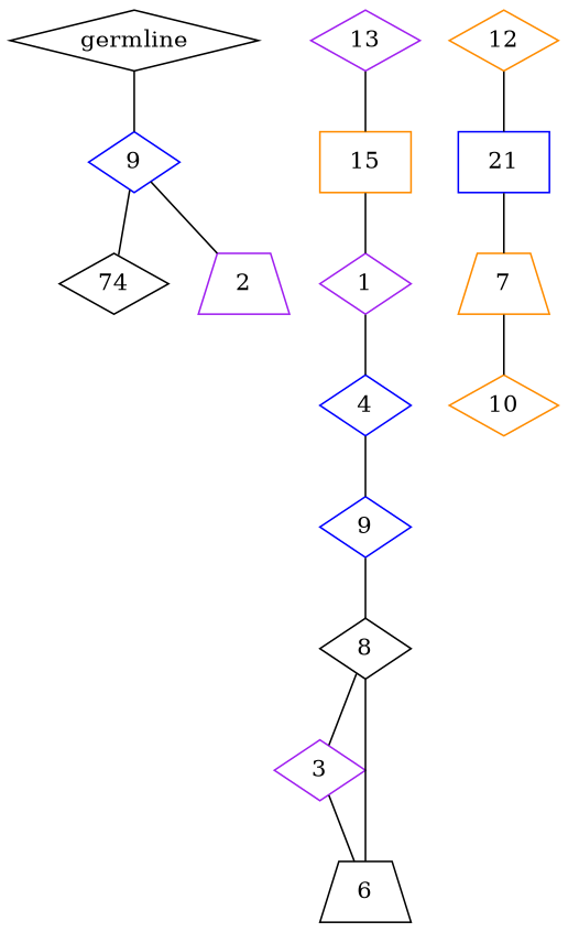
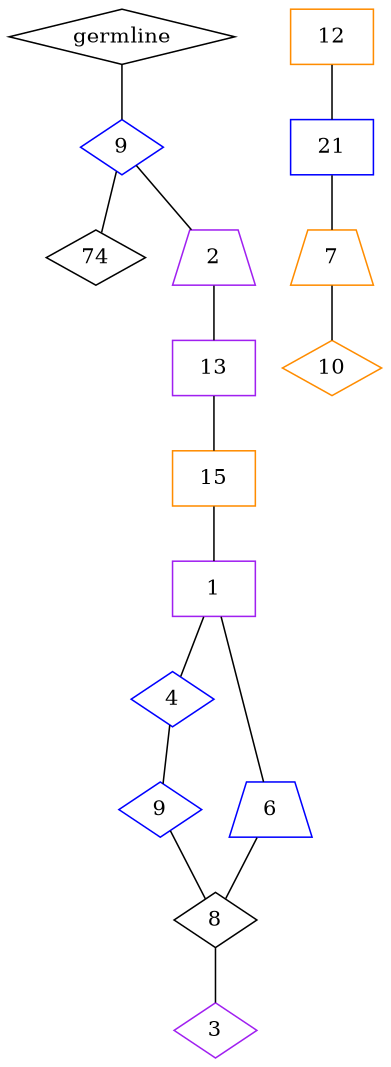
  graph {
    rankdir=UD
    splines=line
    node [color=black shape=diamond]
    n1 [label=germline]
    n2 [color=blue label=9]
    n3 [label=74]
    n4 [color=purple label=2 shape=trapezium]
-   n5 [color=purple label=13]
+   n5 [color=purple label=13 shape=box]
    n6 [color=darkorange label=15 shape=box]
-   n7 [color=purple label=1]
+   n7 [color=purple label=1 shape=box]
    n8 [color=blue label=4]
    n9 [color=blue label=9]
    n10 [label=8]
    n11 [color=purple label=3]
-   n12 [label=6 shape=trapezium]
-   n13 [color=darkorange label=12]
+   n12 [color=blue label=6 shape=trapezium]
+   n13 [color=darkorange label=12 shape=box]
    n14 [color=blue label=21 shape=box]
    n15 [color=darkorange label=7 shape=trapezium]
    n16 [color=darkorange label=10]
    n1 -- n2
    n2 -- n3
    n2 -- n4
+   n4 -- n5
    n5 -- n6
    n6 -- n7
    n7 -- n8
    n8 -- n9
    n9 -- n10
    n10 -- n11
-   n11 -- n12
+   n7 -- n12
    n12 -- n10
    n13 -- n14
    n14 -- n15
    n15 -- n16
  }
